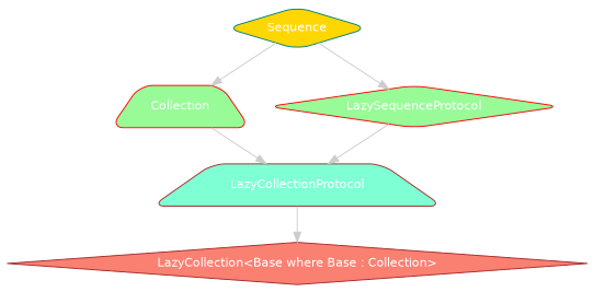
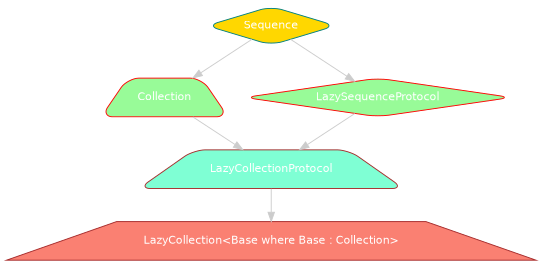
  strict digraph {
    node [color=brown fillcolor=palegreen fontcolor=white fontname=Helvetica fontsize=12 margin="0.07,0.05" shape=trapezium style="filled,rounded"]
    edge [color="#cccccc"]
-   "LazyCollection<Base where Base : Collection>" [fillcolor=salmon height=0.3 shape=diamond style=filled]
+   "LazyCollection<Base where Base : Collection>" [fillcolor=salmon height=0.3 style=filled]
    Collection [color=red height=0.3]
    LazyCollectionProtocol [fillcolor=aquamarine height=0.3]
    LazySequenceProtocol [color=red height=0.3 shape=diamond]
    Sequence [color=teal fillcolor=gold height=0.3 shape=diamond]
    subgraph sub_1 {
      rank=max
      "LazyCollection<Base where Base : Collection>"
    }
    Collection -> LazyCollectionProtocol
    LazyCollectionProtocol -> "LazyCollection<Base where Base : Collection>"
    LazySequenceProtocol -> LazyCollectionProtocol
    Sequence -> Collection
    Sequence -> LazySequenceProtocol
  }
